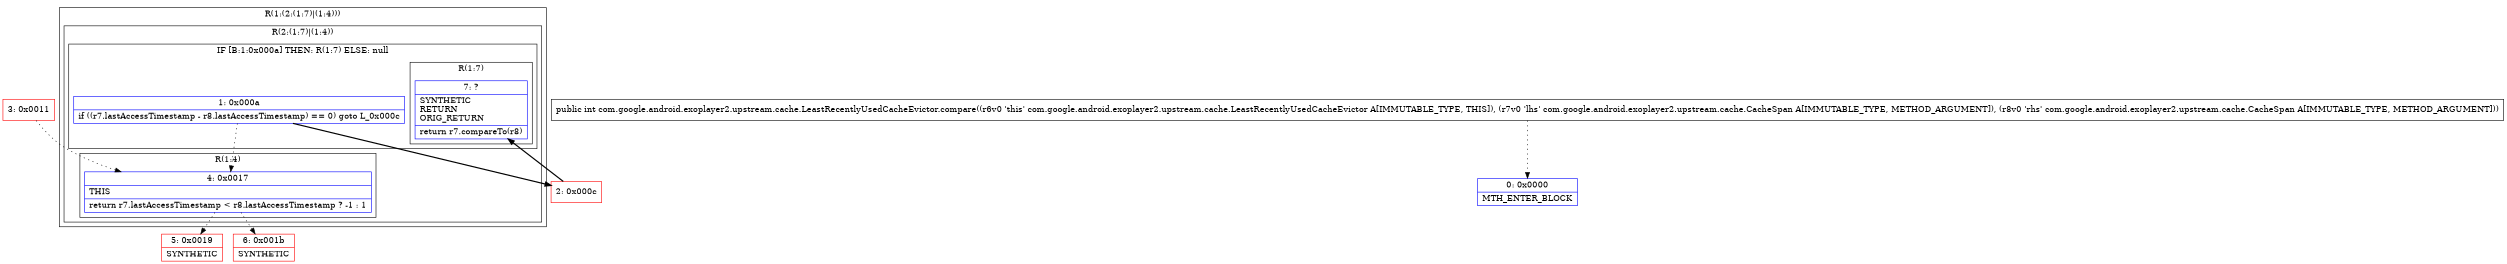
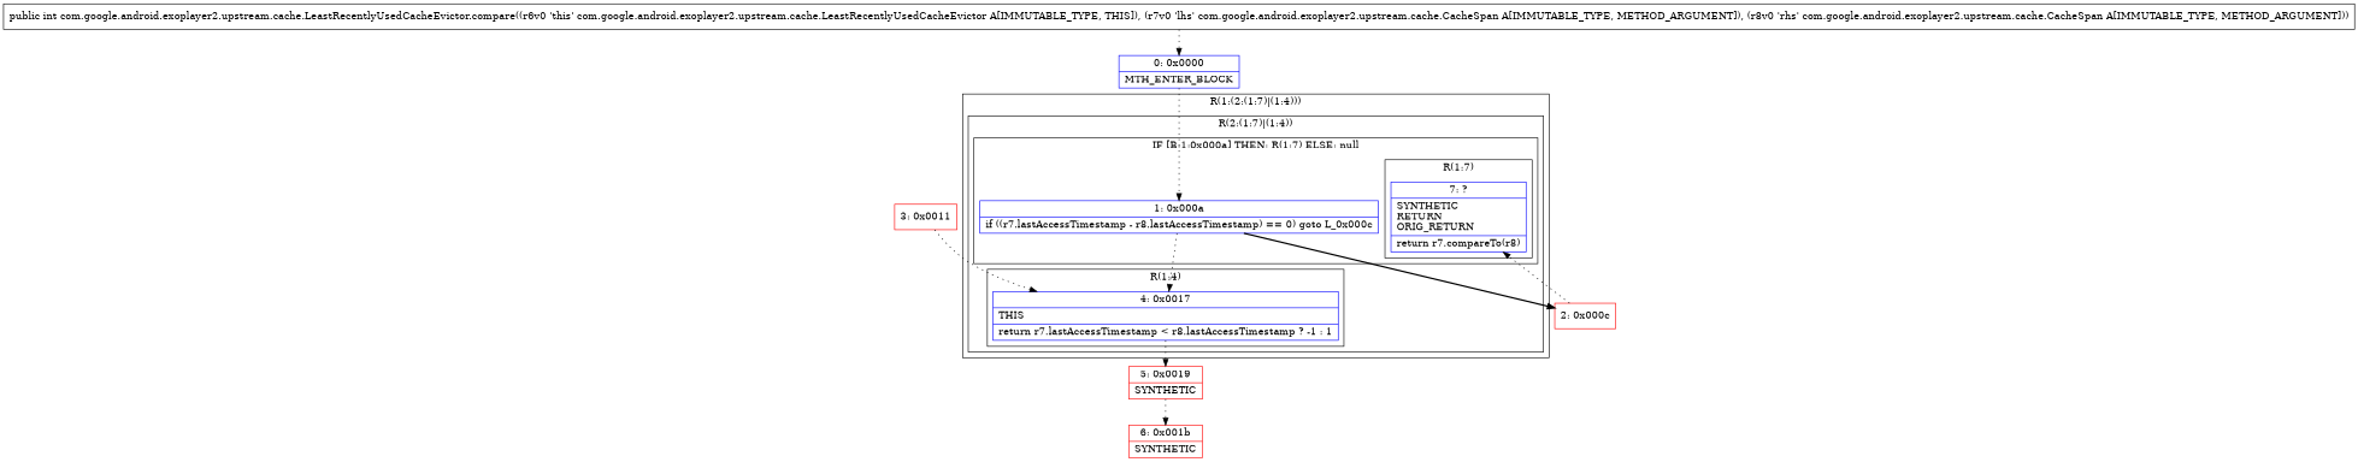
  digraph {
    node [color=blue shape=record]
    edge [style=dotted]
    n1 [label="{7\:\ ?|SYNTHETIC\lRETURN\lORIG_RETURN\l|return r7.compareTo(r8)\l}"]
    n2 [label="{1\:\ 0x000a|if ((r7.lastAccessTimestamp \- r8.lastAccessTimestamp) == 0) goto L_0x000c\l}"]
    n3 [label="{4\:\ 0x0017|THIS\l|return r7.lastAccessTimestamp \< r8.lastAccessTimestamp ? \-1 : 1\l}"]
    n4 [color=red label="{2\:\ 0x000c}"]
    n5 [color=red label="{5\:\ 0x0019|SYNTHETIC\l}"]
    n6 [color=red label="{6\:\ 0x001b|SYNTHETIC\l}"]
    n7 [color=red label="{3\:\ 0x0011}"]
    n8 [label="{0\:\ 0x0000|MTH_ENTER_BLOCK\l}"]
    n9 [label="{public int com.google.android.exoplayer2.upstream.cache.LeastRecentlyUsedCacheEvictor.compare((r6v0 'this' com.google.android.exoplayer2.upstream.cache.LeastRecentlyUsedCacheEvictor A[IMMUTABLE_TYPE, THIS]), (r7v0 'lhs' com.google.android.exoplayer2.upstream.cache.CacheSpan A[IMMUTABLE_TYPE, METHOD_ARGUMENT]), (r8v0 'rhs' com.google.android.exoplayer2.upstream.cache.CacheSpan A[IMMUTABLE_TYPE, METHOD_ARGUMENT])) }" color=""]
    subgraph cluster_1 {
      label="R(1:(2:(1:7)|(1:4)))"
      subgraph cluster_2 {
        label="R(2:(1:7)|(1:4))"
        subgraph cluster_3 {
          label="IF [B:1:0x000a] THEN: R(1:7) ELSE: null"
          n2
          subgraph cluster_4 {
            label="R(1:7)"
            n1
          }
        }
        subgraph cluster_5 {
          label="R(1:4)"
          n3
        }
      }
    }
    n2 -> n3
    n2 -> n4 [style=bold]
    n3 -> n5
-   n3 -> n6
-   n4 -> n1 [style=bold]
+   n5 -> n6
+   n4 -> n1
    n7 -> n3
+   n8 -> n2
    n9 -> n8
  }
